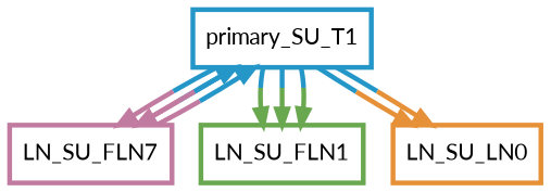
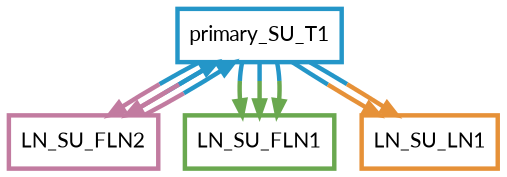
  digraph {
    node [fillcolor=white fontname=Lato penwidth=3.0 shape=box]
    edge [color="#2496c8ff;0.5:#6aa84fff" penwidth=3]
    LN_SU_FLN1 [color="#6aa84fff"]
-   LN_SU_FLN2 [color="#c27ba0ff" label=LN_SU_FLN7]
+   LN_SU_FLN2 [color="#c27ba0ff"]
    primary_SU_T1 [color="#2496c8ff"]
-   LN_SU_LN1 [color="#e69138ff" label=LN_SU_LN0]
+   LN_SU_LN1 [color="#e69138ff"]
    LN_SU_FLN2 -> primary_SU_T1 [color="#c27ba0ff;0.5:#2496c8ff"]
    LN_SU_FLN2 -> primary_SU_T1 [color="#c27ba0ff;0.5:#2496c8ff"]
    primary_SU_T1 -> LN_SU_FLN1
    primary_SU_T1 -> LN_SU_FLN1
    primary_SU_T1 -> LN_SU_FLN1
    primary_SU_T1 -> LN_SU_FLN2 [color="#2496c8ff;0.5:#c27ba0ff"]
    primary_SU_T1 -> LN_SU_FLN2 [color="#2496c8ff;0.5:#c27ba0ff"]
    primary_SU_T1 -> LN_SU_LN1 [color="#2496c8ff;0.5:#e69138ff"]
    primary_SU_T1 -> LN_SU_LN1 [color="#2496c8ff;0.5:#e69138ff"]
  }
